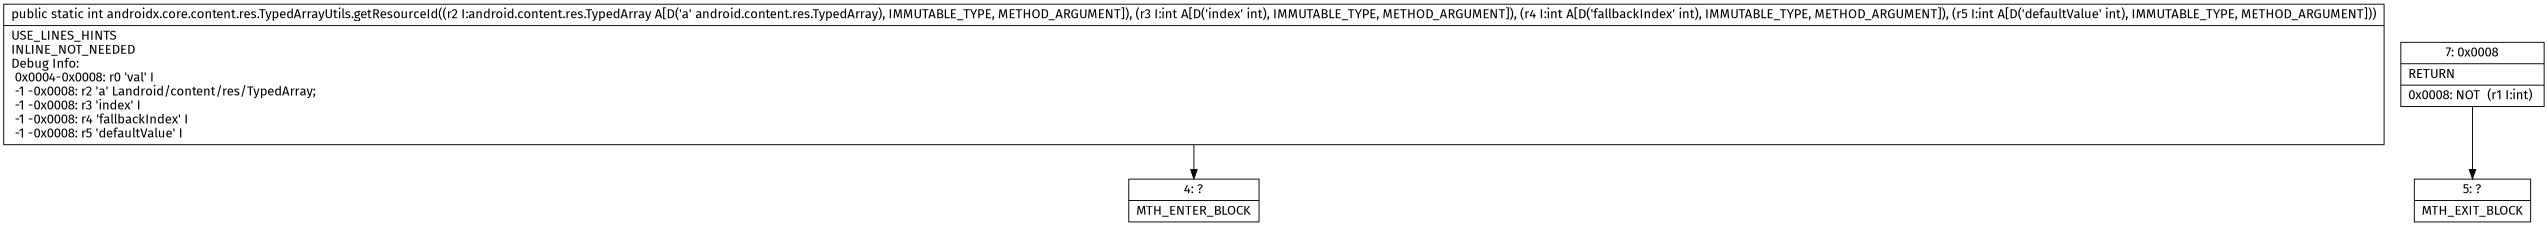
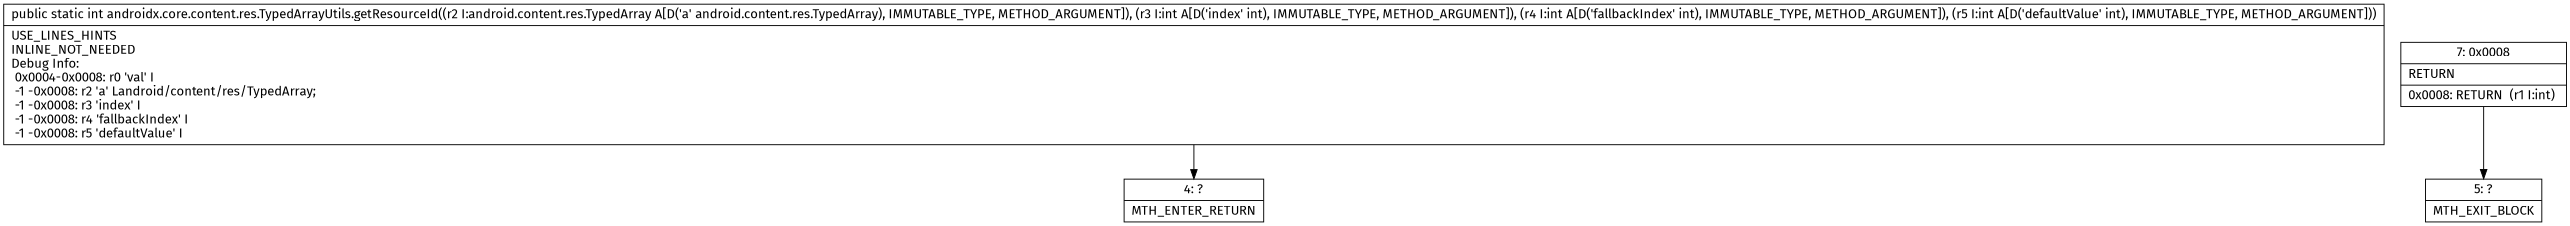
  digraph {
    fontname="Fira Sans"
    node [fontname="Fira Sans" shape=record]
    edge [fontname="Fira Sans"]
-   n1 [label="{4\:\ ?|MTH_ENTER_BLOCK\l}"]
-   n2 [label="{7\:\ 0x0008|RETURN\l|0x0008: NOT  (r1 I:int) \l}"]
+   n1 [label="{4\:\ ?|MTH_ENTER_RETURN\l}"]
+   n2 [label="{7\:\ 0x0008|RETURN\l|0x0008: RETURN  (r1 I:int) \l}"]
    n3 [label="{5\:\ ?|MTH_EXIT_BLOCK\l}"]
    n4 [label="{public static int androidx.core.content.res.TypedArrayUtils.getResourceId((r2 I:android.content.res.TypedArray A[D('a' android.content.res.TypedArray), IMMUTABLE_TYPE, METHOD_ARGUMENT]), (r3 I:int A[D('index' int), IMMUTABLE_TYPE, METHOD_ARGUMENT]), (r4 I:int A[D('fallbackIndex' int), IMMUTABLE_TYPE, METHOD_ARGUMENT]), (r5 I:int A[D('defaultValue' int), IMMUTABLE_TYPE, METHOD_ARGUMENT]))  | USE_LINES_HINTS\lINLINE_NOT_NEEDED\lDebug Info:\l  0x0004\-0x0008: r0 'val' I\l  \-1 \-0x0008: r2 'a' Landroid\/content\/res\/TypedArray;\l  \-1 \-0x0008: r3 'index' I\l  \-1 \-0x0008: r4 'fallbackIndex' I\l  \-1 \-0x0008: r5 'defaultValue' I\l}"]
    n2 -> n3
    n4 -> n1
  }
